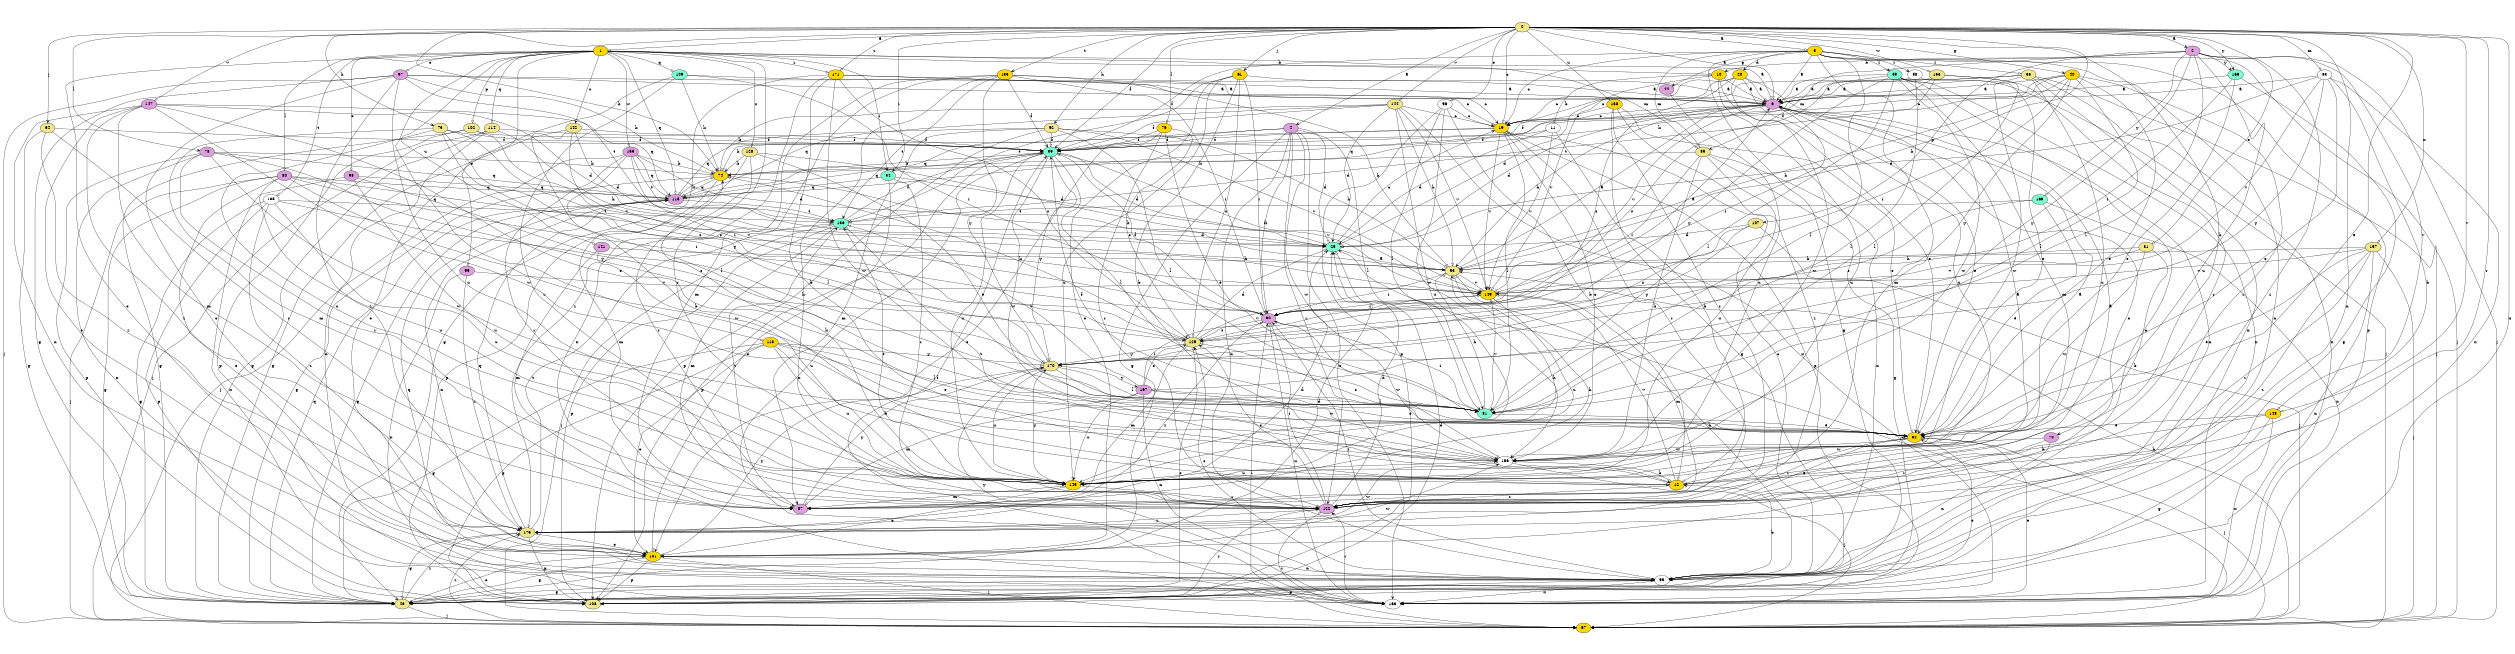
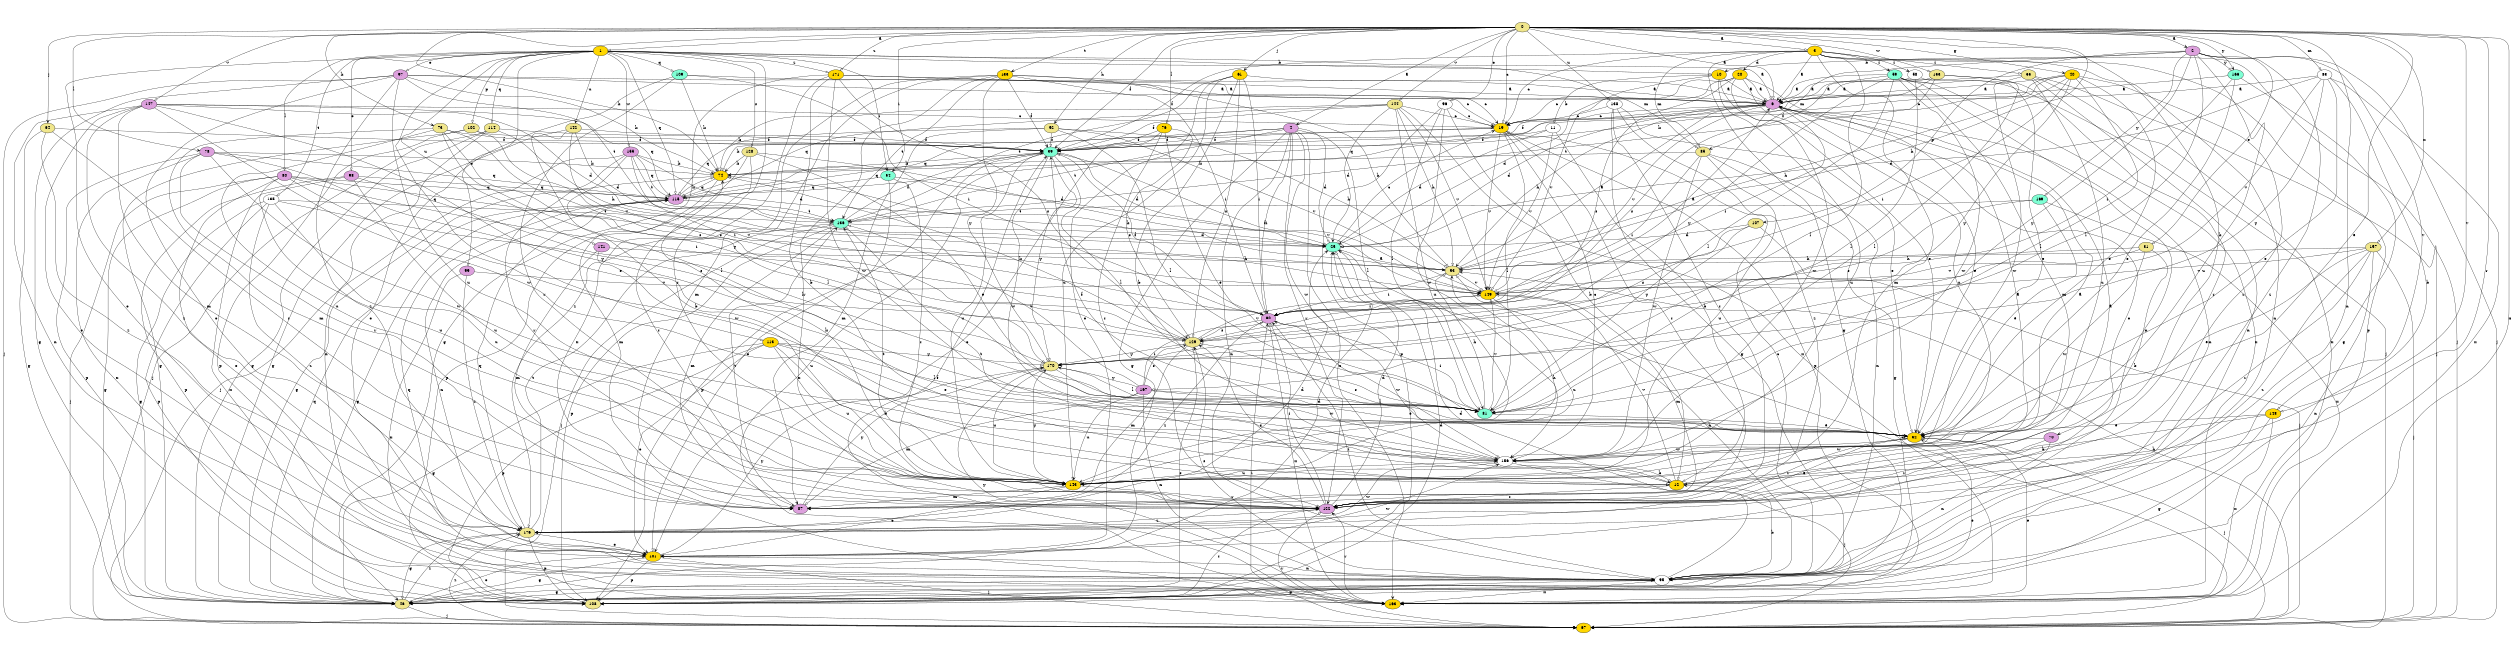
  strict digraph {
    node [fillcolor=khaki style=filled]
    edge [arrowhead=onormal]
    1 [fillcolor=gold]
    0
    2 [fillcolor=plum]
    3 [fillcolor=gold]
    4 [fillcolor=plum]
    6 [fillcolor=plum]
    19 [fillcolor=gold]
    31
    32 [fillcolor=gold]
    39 [fillcolor=aquamarine]
    40 [fillcolor=gold]
    52
    53
    54 [fillcolor=aquamarine]
    61 [fillcolor=gold]
    64
    70 [fillcolor=plum]
    73
    74 [fillcolor=gold]
    76 [fillcolor=gold]
    78 [fillcolor=plum]
    83 [fillcolor=white]
    95 [fillcolor=white]
    96 [fillcolor=white]
    122 [fillcolor=plum]
    133 [fillcolor=gold]
-   138 [fillcolor=gold]
+   138 [fillcolor=white]
    144
    147 [fillcolor=plum]
    148 [fillcolor=gold]
    153
    157
-   163 [fillcolor=white]
+   163 [fillcolor=gold]
    166 [fillcolor=aquamarine]
    171 [fillcolor=gold]
    10 [fillcolor=gold]
    80 [fillcolor=plum]
    85
    97 [fillcolor=plum]
    98 [fillcolor=plum]
    99 [fillcolor=plum]
    101 [fillcolor=gold]
    102
    109 [fillcolor=aquamarine]
    113 [fillcolor=gold]
    114
    115 [fillcolor=plum]
    128
    135 [fillcolor=white]
    141 [fillcolor=plum]
    142
    155 [fillcolor=plum]
    67 [fillcolor=gold]
    81 [fillcolor=aquamarine]
    107
    143 [fillcolor=gold]
    167 [fillcolor=plum]
    169 [fillcolor=aquamarine]
    176
    20 [fillcolor=gold]
-   44 [fillcolor=plum]
    46
    55
    58 [fillcolor=white]
    59 [fillcolor=aquamarine]
    87 [fillcolor=plum]
    108
    25 [fillcolor=aquamarine]
    60 [fillcolor=plum]
    136 [fillcolor=aquamarine]
    156 [fillcolor=white]
    149 [fillcolor=gold]
    12 [fillcolor=gold]
    129
    170
    11 [fillcolor=white]
    1 -> 6 [label=a]
    1 -> 54 [arrowhead=vee label=i]
    1 -> 122 [arrowhead=vee label=r]
    1 -> 171 [label=z]
    1 -> 10 [label=b]
    1 -> 80 [label=l]
    1 -> 85 [label=m]
    1 -> 97 [label=o]
    1 -> 98 [label=o]
    1 -> 99 [label=o]
    1 -> 101 [arrowhead=vee label=o]
    1 -> 102 [label=p]
    1 -> 109 [label=q]
    1 -> 113 [label=q]
    1 -> 114 [label=q]
    1 -> 115 [label=q]
    1 -> 128 [label=s]
    1 -> 135 [label=t]
    1 -> 141 [label=u]
    1 -> 142 [arrowhead=vee label=u]
    1 -> 155 [label=w]
    0 -> 1 [label=a]
    0 -> 2 [arrowhead=vee label=a]
    0 -> 3 [label=a]
    0 -> 4 [arrowhead=vee label=a]
    0 -> 6 [label=a]
    0 -> 19 [label=c]
    0 -> 31 [label=e]
    0 -> 32 [arrowhead=vee label=e]
    0 -> 39 [arrowhead=vee label=f]
    0 -> 40 [arrowhead=vee label=g]
    0 -> 52 [arrowhead=vee label=h]
    0 -> 53 [label=h]
    0 -> 54 [arrowhead=vee label=i]
    0 -> 61 [arrowhead=vee label=j]
    0 -> 64 [arrowhead=vee label=j]
    0 -> 70 [arrowhead=vee label=k]
    0 -> 73 [arrowhead=vee label=k]
    0 -> 74 [arrowhead=vee label=k]
    0 -> 76 [label=l]
    0 -> 78 [arrowhead=vee label=l]
    0 -> 83 [label=m]
    0 -> 95 [arrowhead=vee label=n]
    0 -> 96 [label=o]
    0 -> 122 [arrowhead=vee label=r]
    0 -> 133 [arrowhead=vee label=t]
    0 -> 138 [label=u]
    0 -> 144 [label=v]
    0 -> 147 [label=v]
    0 -> 148 [label=v]
    0 -> 153 [label=w]
    0 -> 157 [label=x]
    0 -> 163 [label=x]
    0 -> 166 [arrowhead=vee label=y]
    0 -> 171 [label=z]
    2 -> 148 [label=v]
-   2 -> 166 [arrowhead=vee label=y]
+   2 -> 166 [label=y]
    2 -> 10 [arrowhead=vee label=b]
    2 -> 85 [arrowhead=vee label=m]
    2 -> 67 [arrowhead=vee label=j]
    2 -> 81 [arrowhead=vee label=l]
    2 -> 107 [arrowhead=vee label=p]
    2 -> 143 [label=u]
    2 -> 167 [label=y]
    2 -> 169 [label=y]
    2 -> 176 [label=z]
    3 -> 6 [arrowhead=vee label=a]
    3 -> 19 [arrowhead=vee label=c]
    3 -> 39 [arrowhead=vee label=f]
    3 -> 95 [label=n]
    3 -> 85 [label=m]
    3 -> 67 [label=j]
    3 -> 81 [label=l]
    3 -> 20 [arrowhead=vee label=d]
-   3 -> 44 [arrowhead=vee label=g]
    3 -> 46 [arrowhead=vee label=g]
    3 -> 55 [label=i]
    3 -> 58 [arrowhead=vee label=i]
    3 -> 59 [arrowhead=vee label=i]
    3 -> 87 [arrowhead=vee label=m]
    3 -> 108 [arrowhead=vee label=p]
    4 -> 39 [label=f]
    4 -> 95 [arrowhead=vee label=n]
    4 -> 122 [arrowhead=vee label=r]
    4 -> 163 [arrowhead=vee label=x]
    4 -> 115 [arrowhead=vee label=q]
    4 -> 81 [arrowhead=vee label=l]
    4 -> 46 [arrowhead=vee label=g]
    4 -> 25 [label=d]
    4 -> 60 [arrowhead=vee label=i]
+   4 -> 136 [arrowhead=vee label=t]
    4 -> 156 [label=w]
    6 -> 19 [arrowhead=vee label=c]
    6 -> 32 [label=e]
    6 -> 39 [label=f]
    6 -> 53 [arrowhead=vee label=h]
    6 -> 95 [arrowhead=vee label=n]
    6 -> 115 [label=q]
    6 -> 25 [label=d]
    6 -> 60 [arrowhead=vee label=i]
    6 -> 149 [label=v]
    19 -> 39 [label=f]
    19 -> 74 [label=k]
    19 -> 122 [label=r]
    19 -> 81 [arrowhead=vee label=l]
    19 -> 108 [label=p]
    19 -> 149 [arrowhead=vee label=v]
    31 -> 53 [arrowhead=vee label=h]
    31 -> 156 [arrowhead=vee label=w]
    31 -> 149 [label=v]
    31 -> 12 [label=b]
    32 -> 39 [arrowhead=vee label=f]
    32 -> 122 [label=r]
    32 -> 67 [label=j]
    32 -> 156 [arrowhead=vee label=w]
    32 -> 129 [label=s]
    39 -> 74 [label=k]
    39 -> 163 [arrowhead=vee label=x]
    39 -> 101 [label=o]
    39 -> 115 [label=q]
    39 -> 81 [arrowhead=vee label=l]
    39 -> 143 [label=u]
    39 -> 25 [label=d]
    39 -> 156 [label=w]
    39 -> 170 [label=y]
    40 -> 6 [label=a]
    40 -> 19 [arrowhead=vee label=c]
    40 -> 32 [arrowhead=vee label=e]
    40 -> 39 [arrowhead=vee label=f]
    40 -> 53 [label=h]
    40 -> 122 [arrowhead=vee label=r]
    40 -> 81 [arrowhead=vee label=l]
    40 -> 60 [arrowhead=vee label=i]
    40 -> 170 [arrowhead=vee label=y]
    52 -> 39 [label=f]
    52 -> 53 [label=h]
    52 -> 115 [label=q]
    52 -> 81 [label=l]
    52 -> 87 [arrowhead=vee label=m]
    52 -> 149 [arrowhead=vee label=v]
    53 -> 6 [label=a]
    53 -> 74 [label=k]
    53 -> 60 [arrowhead=vee label=i]
    53 -> 149 [label=v]
    54 -> 122 [arrowhead=vee label=r]
    54 -> 115 [label=q]
    54 -> 108 [arrowhead=vee label=p]
    54 -> 149 [arrowhead=vee label=v]
    61 -> 6 [label=a]
    61 -> 101 [arrowhead=vee label=o]
    61 -> 143 [label=u]
    61 -> 60 [label=i]
    61 -> 136 [label=t]
    61 -> 12 [arrowhead=vee label=b]
    61 -> 129 [label=s]
    64 -> 39 [arrowhead=vee label=f]
    64 -> 122 [arrowhead=vee label=r]
    64 -> 176 [arrowhead=vee label=z]
    64 -> 46 [arrowhead=vee label=g]
    70 -> 95 [label=n]
    70 -> 122 [arrowhead=vee label=r]
    70 -> 156 [arrowhead=vee label=w]
    73 -> 39 [arrowhead=vee label=f]
    73 -> 81 [label=l]
    73 -> 143 [label=u]
    73 -> 87 [arrowhead=vee label=m]
    73 -> 129 [label=s]
    73 -> 170 [label=y]
    74 -> 115 [label=q]
    74 -> 46 [arrowhead=vee label=g]
    74 -> 87 [arrowhead=vee label=m]
    76 -> 32 [arrowhead=vee label=e]
    76 -> 39 [label=f]
    76 -> 122 [label=r]
    76 -> 101 [arrowhead=vee label=o]
    76 -> 129 [label=s]
    78 -> 74 [label=k]
    78 -> 122 [arrowhead=vee label=r]
    78 -> 163 [arrowhead=vee label=x]
    78 -> 115 [arrowhead=vee label=q]
    78 -> 108 [arrowhead=vee label=p]
    78 -> 156 [arrowhead=vee label=w]
    78 -> 170 [label=y]
    83 -> 6 [arrowhead=vee label=a]
    83 -> 32 [arrowhead=vee label=e]
    83 -> 163 [arrowhead=vee label=x]
    83 -> 25 [label=d]
    83 -> 149 [label=v]
    83 -> 12 [label=b]
    83 -> 170 [arrowhead=vee label=y]
    95 -> 19 [label=c]
    95 -> 53 [label=h]
    95 -> 163 [arrowhead=vee label=x]
    95 -> 115 [label=q]
    95 -> 46 [label=g]
    95 -> 108 [arrowhead=vee label=p]
-   129 -> 25 [label=d]
+   95 -> 25 [label=d]
    95 -> 60 [arrowhead=vee label=i]
    95 -> 12 [arrowhead=vee label=b]
    95 -> 129 [arrowhead=vee label=s]
    96 -> 19 [arrowhead=vee label=c]
    96 -> 81 [arrowhead=vee label=l]
    96 -> 108 [label=p]
    96 -> 156 [arrowhead=vee label=w]
    96 -> 12 [label=b]
    122 -> 6 [label=a]
    122 -> 32 [label=e]
    122 -> 176 [label=z]
    122 -> 25 [arrowhead=vee label=d]
    122 -> 60 [label=i]
    122 -> 129 [arrowhead=vee label=s]
    133 -> 6 [arrowhead=vee label=a]
    133 -> 39 [arrowhead=vee label=f]
    133 -> 53 [label=h]
    133 -> 122 [arrowhead=vee label=r]
    133 -> 176 [label=z]
    133 -> 87 [arrowhead=vee label=m]
    133 -> 60 [label=i]
    133 -> 136 [arrowhead=vee label=t]
    133 -> 170 [label=y]
    138 -> 19 [arrowhead=vee label=c]
    138 -> 32 [label=e]
    138 -> 122 [label=r]
    138 -> 176 [label=z]
    138 -> 46 [arrowhead=vee label=g]
    144 -> 19 [label=c]
    144 -> 39 [arrowhead=vee label=f]
    144 -> 53 [label=h]
    144 -> 74 [label=k]
    144 -> 163 [label=x]
    144 -> 115 [label=q]
    144 -> 143 [arrowhead=vee label=u]
    144 -> 25 [arrowhead=vee label=d]
    144 -> 149 [arrowhead=vee label=v]
-   55 -> 19 [arrowhead=vee label=c]
+   147 -> 19 [arrowhead=vee label=c]
    147 -> 32 [label=e]
    147 -> 95 [label=n]
    147 -> 101 [arrowhead=vee label=o]
    147 -> 115 [arrowhead=vee label=q]
    147 -> 176 [arrowhead=vee label=z]
    147 -> 87 [arrowhead=vee label=m]
    147 -> 25 [arrowhead=vee label=d]
    147 -> 156 [arrowhead=vee label=w]
    148 -> 32 [arrowhead=vee label=e]
    148 -> 163 [arrowhead=vee label=x]
    148 -> 46 [label=g]
    148 -> 12 [label=b]
    153 -> 6 [arrowhead=vee label=a]
    153 -> 74 [label=k]
    153 -> 122 [label=r]
    153 -> 81 [label=l]
    153 -> 136 [label=t]
    157 -> 32 [label=e]
    157 -> 53 [label=h]
    157 -> 95 [label=n]
    157 -> 122 [arrowhead=vee label=r]
    157 -> 67 [label=j]
    157 -> 176 [arrowhead=vee label=z]
    157 -> 149 [arrowhead=vee label=v]
    163 -> 32 [label=e]
    163 -> 39 [arrowhead=vee label=f]
    163 -> 122 [arrowhead=vee label=r]
    163 -> 170 [label=y]
    166 -> 6 [label=a]
    166 -> 32 [label=e]
    166 -> 46 [arrowhead=vee label=g]
    166 -> 60 [arrowhead=vee label=i]
    171 -> 6 [label=a]
    171 -> 19 [arrowhead=vee label=c]
    171 -> 163 [label=x]
    171 -> 46 [arrowhead=vee label=g]
    171 -> 156 [label=w]
    171 -> 12 [label=b]
    171 -> 129 [arrowhead=vee label=s]
    10 -> 6 [arrowhead=vee label=a]
    10 -> 32 [arrowhead=vee label=e]
    10 -> 143 [arrowhead=vee label=u]
    10 -> 149 [label=v]
    10 -> 11 [label=b]
    80 -> 101 [label=o]
    80 -> 115 [arrowhead=vee label=q]
    80 -> 67 [label=j]
    80 -> 143 [arrowhead=vee label=u]
    80 -> 46 [label=g]
    80 -> 60 [label=i]
    80 -> 156 [label=w]
    80 -> 149 [label=v]
    85 -> 74 [arrowhead=vee label=k]
    85 -> 95 [label=n]
    85 -> 143 [label=u]
    85 -> 46 [label=g]
    85 -> 60 [arrowhead=vee label=i]
-   85 -> 156 [arrowhead=vee label=k]
+   85 -> 156 [arrowhead=vee label=w]
    97 -> 6 [label=a]
    97 -> 19 [label=c]
    97 -> 74 [label=k]
    97 -> 101 [label=o]
    97 -> 67 [label=j]
    97 -> 143 [label=u]
    97 -> 176 [arrowhead=vee label=z]
    97 -> 46 [label=g]
    97 -> 136 [arrowhead=vee label=t]
    98 -> 163 [arrowhead=vee label=x]
    98 -> 115 [arrowhead=vee label=q]
    98 -> 81 [label=l]
    98 -> 143 [label=u]
-   52 -> 108 [arrowhead=vee label=p]
+   98 -> 108 [arrowhead=vee label=p]
    99 -> 163 [label=x]
    99 -> 176 [arrowhead=vee label=z]
    99 -> 149 [arrowhead=vee label=v]
    101 -> 95 [arrowhead=vee label=n]
    101 -> 67 [arrowhead=vee label=j]
    101 -> 46 [arrowhead=vee label=g]
    101 -> 108 [arrowhead=vee label=p]
    101 -> 25 [arrowhead=vee label=d]
    101 -> 156 [arrowhead=vee label=w]
    101 -> 170 [arrowhead=vee label=y]
    102 -> 39 [arrowhead=vee label=f]
    102 -> 46 [label=g]
    102 -> 108 [arrowhead=vee label=p]
    102 -> 149 [arrowhead=vee label=v]
    109 -> 6 [arrowhead=vee label=a]
    109 -> 74 [label=k]
    109 -> 122 [arrowhead=vee label=r]
    109 -> 101 [arrowhead=vee label=o]
    109 -> 60 [label=i]
    113 -> 32 [arrowhead=vee label=e]
    113 -> 101 [arrowhead=vee label=o]
    113 -> 81 [label=l]
    113 -> 143 [label=u]
    113 -> 46 [arrowhead=vee label=g]
    113 -> 108 [label=p]
    113 -> 12 [label=b]
    113 -> 170 [label=y]
    114 -> 39 [label=f]
    114 -> 53 [label=h]
    114 -> 95 [arrowhead=vee label=n]
    114 -> 67 [label=j]
    114 -> 46 [arrowhead=vee label=g]
    115 -> 74 [label=k]
    115 -> 95 [arrowhead=vee label=n]
    115 -> 46 [label=g]
    115 -> 136 [arrowhead=vee label=t]
    128 -> 32 [arrowhead=vee label=e]
    128 -> 74 [arrowhead=vee label=k]
    128 -> 122 [label=r]
    128 -> 108 [arrowhead=vee label=p]
    128 -> 25 [label=d]
    135 -> 143 [arrowhead=vee label=u]
    135 -> 176 [label=z]
    135 -> 46 [label=g]
    135 -> 108 [arrowhead=vee label=p]
    135 -> 136 [label=t]
    135 -> 129 [label=s]
    141 -> 53 [label=h]
    141 -> 143 [arrowhead=vee label=u]
    141 -> 87 [label=m]
    142 -> 39 [arrowhead=vee label=f]
    142 -> 46 [label=g]
    142 -> 25 [label=d]
    142 -> 12 [label=b]
    142 -> 129 [arrowhead=vee label=s]
    155 -> 74 [arrowhead=vee label=k]
    155 -> 122 [label=r]
    155 -> 115 [label=q]
    155 -> 67 [arrowhead=vee label=j]
    155 -> 81 [arrowhead=vee label=l]
    155 -> 25 [arrowhead=vee label=d]
    155 -> 60 [arrowhead=vee label=i]
    155 -> 136 [label=t]
    67 -> 53 [arrowhead=vee label=h]
    67 -> 122 [label=r]
    67 -> 176 [arrowhead=vee label=z]
    67 -> 25 [arrowhead=vee label=d]
    67 -> 60 [arrowhead=vee label=i]
    81 -> 32 [arrowhead=vee label=e]
    81 -> 53 [label=h]
    81 -> 60 [arrowhead=vee label=i]
    81 -> 149 [label=v]
    107 -> 67 [label=j]
    107 -> 25 [label=d]
    107 -> 129 [label=s]
    107 -> 170 [label=y]
    143 -> 6 [arrowhead=vee label=a]
    143 -> 53 [arrowhead=vee label=h]
    143 -> 74 [arrowhead=vee label=k]
    143 -> 122 [arrowhead=vee label=r]
    143 -> 101 [label=o]
    143 -> 87 [label=m]
    143 -> 136 [arrowhead=vee label=t]
    143 -> 170 [arrowhead=vee label=y]
    167 -> 32 [arrowhead=vee label=e]
    167 -> 95 [label=n]
    167 -> 81 [arrowhead=vee label=l]
    167 -> 143 [arrowhead=vee label=u]
    167 -> 87 [label=m]
    167 -> 60 [label=i]
    167 -> 136 [label=t]
    167 -> 129 [arrowhead=vee label=s]
-   170 -> 167 [arrowhead=vee label=y]
+   167 -> 170 [arrowhead=vee label=y]
    169 -> 32 [arrowhead=vee label=e]
    169 -> 163 [label=x]
    169 -> 136 [label=t]
    169 -> 129 [arrowhead=vee label=s]
    176 -> 101 [arrowhead=vee label=o]
    176 -> 115 [arrowhead=vee label=q]
    176 -> 46 [label=g]
    176 -> 108 [label=p]
    176 -> 25 [arrowhead=vee label=d]
    176 -> 136 [label=t]
    176 -> 156 [label=w]
    20 -> 6 [label=a]
    20 -> 19 [arrowhead=vee label=c]
    20 -> 101 [arrowhead=vee label=o]
    20 -> 143 [arrowhead=vee label=u]
    20 -> 25 [arrowhead=vee label=d]
    20 -> 156 [label=w]
    20 -> 129 [arrowhead=vee label=s]
-   44 -> 143 [arrowhead=vee label=u]
    46 -> 32 [arrowhead=vee label=e]
    46 -> 101 [label=o]
    46 -> 115 [arrowhead=vee label=q]
    46 -> 67 [arrowhead=vee label=j]
    46 -> 176 [label=z]
    55 -> 6 [arrowhead=vee label=a]
    55 -> 95 [arrowhead=vee label=n]
    55 -> 163 [label=x]
    55 -> 67 [label=j]
    55 -> 143 [label=u]
    55 -> 156 [arrowhead=vee label=w]
    58 -> 6 [arrowhead=vee label=a]
    58 -> 32 [arrowhead=vee label=e]
    58 -> 81 [arrowhead=vee label=l]
    59 -> 6 [arrowhead=vee label=a]
    59 -> 95 [arrowhead=vee label=n]
    59 -> 163 [label=x]
    59 -> 67 [label=j]
    59 -> 81 [label=l]
    59 -> 87 [label=m]
    59 -> 156 [label=w]
    59 -> 129 [label=s]
    59 -> 170 [arrowhead=vee label=y]
-   87 -> 53 [label=h]
    87 -> 136 [arrowhead=vee label=t]
    87 -> 170 [label=y]
    108 -> 122 [label=r]
    108 -> 25 [label=d]
    108 -> 129 [label=s]
    25 -> 19 [arrowhead=vee label=c]
    25 -> 53 [arrowhead=vee label=a]
    60 -> 39 [label=f]
    60 -> 163 [arrowhead=vee label=x]
    60 -> 176 [label=z]
    60 -> 156 [label=w]
    60 -> 129 [label=s]
    136 -> 39 [arrowhead=vee label=f]
    136 -> 67 [arrowhead=vee label=j]
    136 -> 87 [arrowhead=vee label=m]
    136 -> 108 [arrowhead=vee label=p]
    136 -> 25 [label=d]
    156 -> 19 [label=c]
    156 -> 67 [arrowhead=vee label=j]
    156 -> 143 [arrowhead=vee label=u]
    156 -> 12 [label=b]
    149 -> 6 [arrowhead=vee label=a]
    149 -> 39 [label=f]
    149 -> 143 [label=u]
    149 -> 87 [arrowhead=vee label=m]
    149 -> 60 [arrowhead=vee label=i]
    12 -> 6 [arrowhead=vee label=a]
    12 -> 122 [label=r]
    12 -> 136 [label=t]
    12 -> 149 [label=v]
    129 -> 74 [label=k]
    129 -> 87 [arrowhead=vee label=m]
    129 -> 149 [label=v]
    129 -> 170 [label=y]
    170 -> 81 [arrowhead=vee label=l]
    170 -> 143 [arrowhead=vee label=u]
    170 -> 156 [arrowhead=vee label=w]
    11 -> 39 [arrowhead=vee label=f]
    11 -> 25 [label=d]
    11 -> 149 [arrowhead=vee label=v]
    11 -> 12 [label=b]
  }
